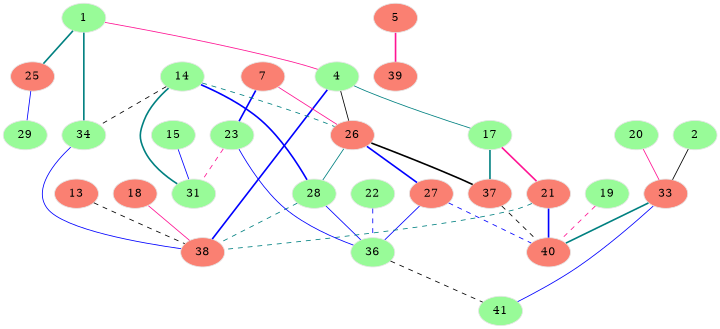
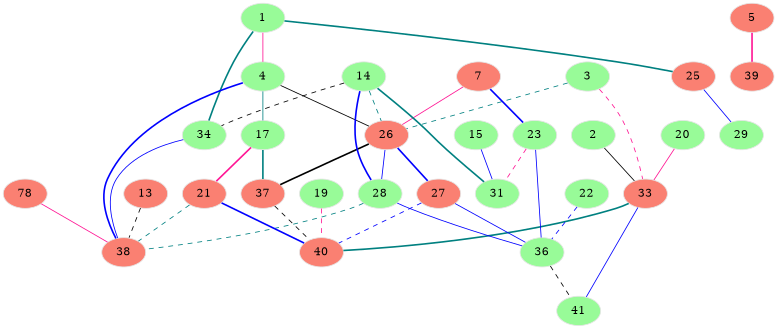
  graph {
    node [color=gray90 fillcolor=palegreen style=filled]
    edge [color=blue style=solid weight=1.0]
    1
    4
    25 [fillcolor=salmon]
    34
    26 [fillcolor=salmon]
    17
    38 [fillcolor=salmon]
    29
    33 [fillcolor=salmon]
    2
    40 [fillcolor=salmon]
    41
+   3
    28
    37 [fillcolor=salmon]
    27 [fillcolor=salmon]
    21 [fillcolor=salmon]
    5 [fillcolor=salmon]
    39 [fillcolor=salmon]
    7 [fillcolor=salmon]
    23
    31
    36
    13 [fillcolor=salmon]
    14
    15
-   18 [fillcolor=salmon]
+   18 [fillcolor=salmon label=78]
    19
    20
    22
    1 -- 4 [color=deeppink]
    1 -- 25 [color=teal style=bold]
    1 -- 34 [color=teal style=bold]
    4 -- 26 [color=black]
    4 -- 17 [color=teal]
    4 -- 38 [style=bold]
    25 -- 29
    34 -- 38
-   26 -- 28 [color=teal]
+   26 -- 28
    26 -- 37 [color=black style=bold]
    26 -- 27 [style=bold]
    17 -- 37 [color=teal style=bold]
    17 -- 21 [color=deeppink style=bold]
    33 -- 40 [color=teal style=bold]
    33 -- 41
    2 -- 33 [color=black]
+   3 -- 26 [color=teal style=dashed]
+   3 -- 33 [color=deeppink style=dashed]
    28 -- 38 [color=teal style=dashed]
    28 -- 36
    37 -- 40 [color=black style=dashed]
    27 -- 40 [style=dashed]
    27 -- 36
    21 -- 38 [color=teal style=dashed]
    21 -- 40 [style=bold]
    5 -- 39 [color=deeppink style=bold]
    7 -- 26 [color=deeppink]
    7 -- 23 [style=bold]
    23 -- 31 [color=deeppink style=dashed]
    23 -- 36
    36 -- 41 [color=black style=dashed]
    13 -- 38 [color=black style=dashed]
    14 -- 34 [color=black style=dashed]
    14 -- 26 [color=teal style=dashed]
    14 -- 28 [style=bold]
    14 -- 31 [color=teal style=bold]
    15 -- 31
    18 -- 38 [color=deeppink]
    19 -- 40 [color=deeppink style=dashed]
    20 -- 33 [color=deeppink]
    22 -- 36 [style=dashed]
  }
